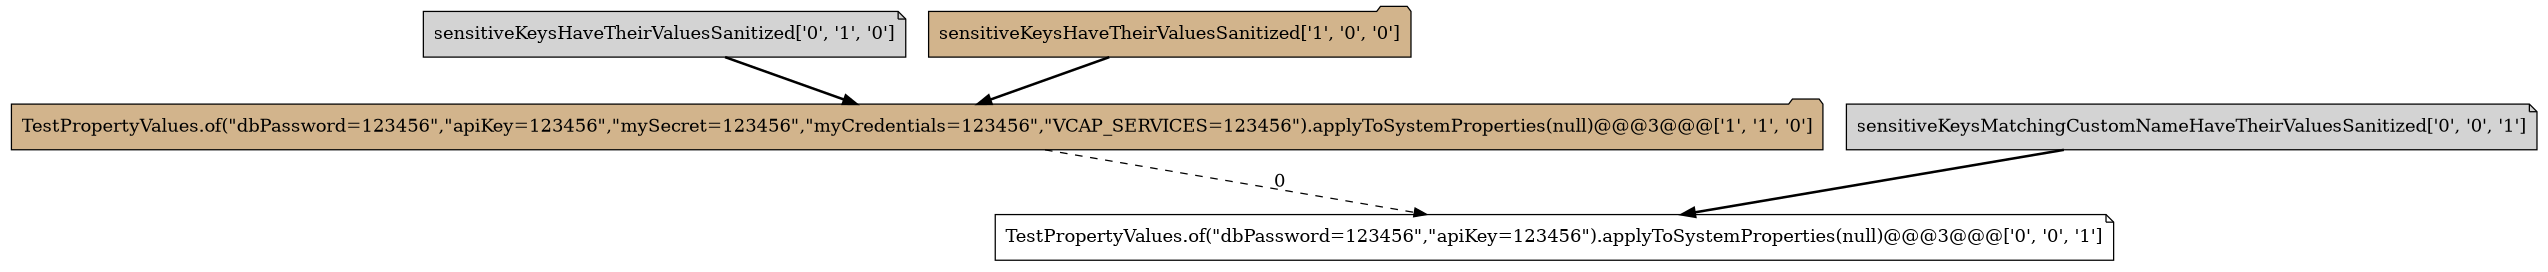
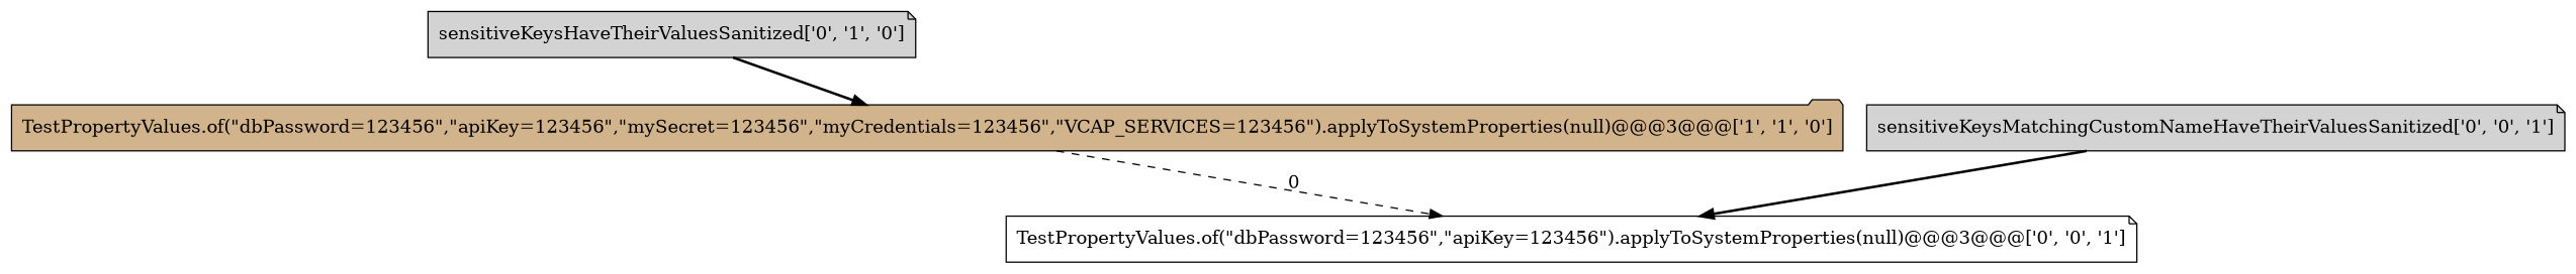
  digraph {
    node [fillcolor=lightgrey shape=note style=filled]
    edge [style=bold]
    n1 [label="sensitiveKeysHaveTheirValuesSanitized['0', '1', '0']"]
    n2 [fillcolor=tan label="TestPropertyValues.of(\"dbPassword=123456\",\"apiKey=123456\",\"mySecret=123456\",\"myCredentials=123456\",\"VCAP_SERVICES=123456\").applyToSystemProperties(null)@@@3@@@['1', '1', '0']" shape=folder]
    n3 [fillcolor=white label="TestPropertyValues.of(\"dbPassword=123456\",\"apiKey=123456\").applyToSystemProperties(null)@@@3@@@['0', '0', '1']"]
-   n4 [fillcolor=tan label="sensitiveKeysHaveTheirValuesSanitized['1', '0', '0']" shape=folder]
    n5 [label="sensitiveKeysMatchingCustomNameHaveTheirValuesSanitized['0', '0', '1']"]
    n1 -> n2
    n2 -> n3 [label=0 style=dashed]
-   n4 -> n2
    n5 -> n3
  }
